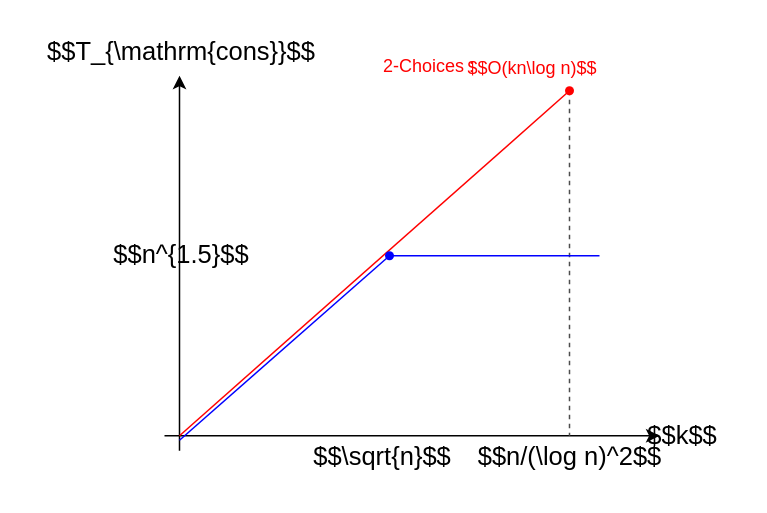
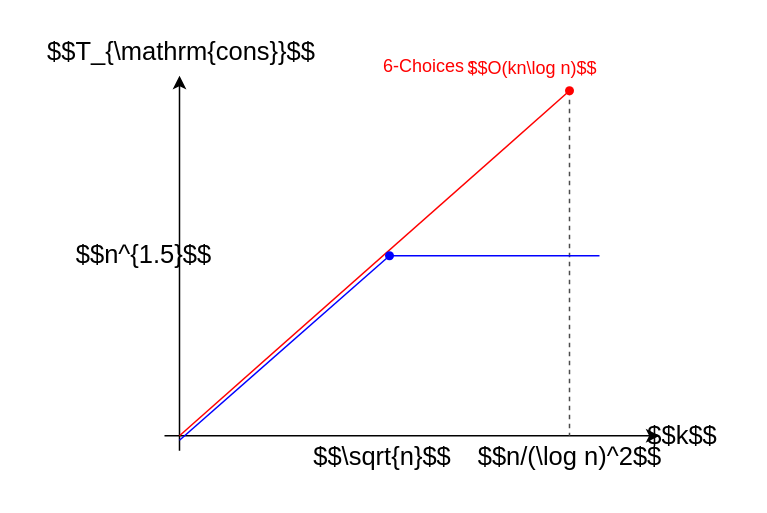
  <mxCell id="0" />
  <mxCell id="1" parent="0" />
  <mxCell id="2" value="" style="endArrow=classic;html=1;rounded=0;endFill=1;" parent="1" edge="1"><mxGeometry width="50" height="50" relative="1" as="geometry"><mxPoint x="109" y="290" as="sourcePoint" /><mxPoint x="439" y="290" as="targetPoint" /></mxGeometry></mxCell>
  <mxCell id="3" value="" style="endArrow=classic;html=1;rounded=0;endFill=1;" parent="1" edge="1"><mxGeometry width="50" height="50" relative="1" as="geometry"><mxPoint x="119" y="300" as="sourcePoint" /><mxPoint x="119" y="50" as="targetPoint" /></mxGeometry></mxCell>
  <mxCell id="4" value="$$k$$" style="text;html=1;align=center;verticalAlign=middle;resizable=0;points=[];autosize=1;strokeColor=none;fillColor=none;fontSize=17;" parent="1" vertex="1"><mxGeometry x="419" y="276" width="70" height="30" as="geometry" /></mxCell>
  <mxCell id="5" value="$$T_{\mathrm{cons}}$$" style="text;html=1;align=center;verticalAlign=middle;resizable=0;points=[];autosize=1;strokeColor=none;fillColor=none;fontSize=17;" parent="1" vertex="1"><mxGeometry x="20" y="20" width="200" height="30" as="geometry" /></mxCell>
  <mxCell id="6" value="$$n/(\log n)^2$$" style="text;html=1;align=center;verticalAlign=middle;resizable=0;points=[];autosize=1;strokeColor=none;fillColor=none;fontSize=17;" parent="1" vertex="1"><mxGeometry x="304" y="290" width="150" height="30" as="geometry" /></mxCell>
  <mxCell id="7" value="" style="endArrow=none;html=1;rounded=0;fillColor=#f8cecc;strokeColor=#FF0000;" parent="1" target="9" edge="1"><mxGeometry width="50" height="50" relative="1" as="geometry"><mxPoint x="119" y="290" as="sourcePoint" /><mxPoint x="209" y="200" as="targetPoint" /></mxGeometry></mxCell>
  <mxCell id="8" style="edgeStyle=none;html=1;strokeColor=#4D4D4D;fontColor=#0000FF;endArrow=none;endFill=0;dashed=1;" edge="1" parent="1" source="9"><mxGeometry relative="1" as="geometry"><mxPoint x="379" y="290" as="targetPoint" /></mxGeometry></mxCell>
  <mxCell id="9" value="" style="shape=waypoint;sketch=0;size=6;pointerEvents=1;points=[];fillColor=none;resizable=0;rotatable=0;perimeter=centerPerimeter;snapToPoint=1;fontSize=8;strokeColor=#FF0000;" parent="1" vertex="1"><mxGeometry x="369" y="50" width="20" height="20" as="geometry" /></mxCell>
  <mxCell id="10" value="$$O(kn\log n)$$" style="text;html=1;align=center;verticalAlign=middle;resizable=0;points=[];autosize=1;strokeColor=none;fillColor=none;fontColor=#FF0000;" parent="1" vertex="1"><mxGeometry x="299" y="30" width="110" height="30" as="geometry" /></mxCell>
- <mxCell id="11" value="2-Choices :" style="text;html=1;align=center;verticalAlign=middle;resizable=0;points=[];autosize=1;strokeColor=none;fillColor=none;fontColor=#FF0000;" vertex="1" parent="1"><mxGeometry x="245" y="29" width="80" height="30" as="geometry" /></mxCell>
+ <mxCell id="11" value="6-Choices :" style="text;html=1;align=center;verticalAlign=middle;resizable=0;points=[];autosize=1;strokeColor=none;fillColor=none;fontColor=#FF0000;" vertex="1" parent="1"><mxGeometry x="245" y="29" width="80" height="30" as="geometry" /></mxCell>
  <mxCell id="12" value="" style="endArrow=none;html=1;rounded=0;fillColor=#f8cecc;strokeColor=#0000FF;" edge="1" parent="1" target="14"><mxGeometry width="50" height="50" relative="1" as="geometry"><mxPoint x="119" y="293" as="sourcePoint" /><mxPoint x="209" y="203" as="targetPoint" /></mxGeometry></mxCell>
  <mxCell id="13" style="edgeStyle=none;html=1;strokeColor=#0000FF;fontColor=#0000FF;endArrow=none;endFill=0;" edge="1" parent="1" source="14"><mxGeometry relative="1" as="geometry"><mxPoint x="399" y="170" as="targetPoint" /></mxGeometry></mxCell>
  <mxCell id="14" value="" style="shape=waypoint;sketch=0;size=6;pointerEvents=1;points=[];fillColor=none;resizable=0;rotatable=0;perimeter=centerPerimeter;snapToPoint=1;fontSize=8;strokeColor=#0000FF;" vertex="1" parent="1"><mxGeometry x="249" y="160" width="20" height="20" as="geometry" /></mxCell>
  <mxCell id="15" value="$$\sqrt{n}$$" style="text;html=1;align=center;verticalAlign=middle;resizable=0;points=[];autosize=1;strokeColor=none;fillColor=none;fontSize=17;" vertex="1" parent="1"><mxGeometry x="194" y="290" width="120" height="30" as="geometry" /></mxCell>
- <mxCell id="16" value="$$n^{1.5}$$" style="text;html=1;align=center;verticalAlign=middle;resizable=0;points=[];autosize=1;strokeColor=none;fillColor=none;fontSize=17;" vertex="1" parent="1"><mxGeometry x="65" y="155" width="110" height="30" as="geometry" /></mxCell>
+ <mxCell id="16" value="$$n^{1.5}$$" style="text;html=1;align=center;verticalAlign=middle;resizable=0;points=[];autosize=1;strokeColor=none;fillColor=none;fontSize=17;" vertex="1" parent="1"><mxGeometry x="40" y="155" width="110" height="30" as="geometry" /></mxCell>
